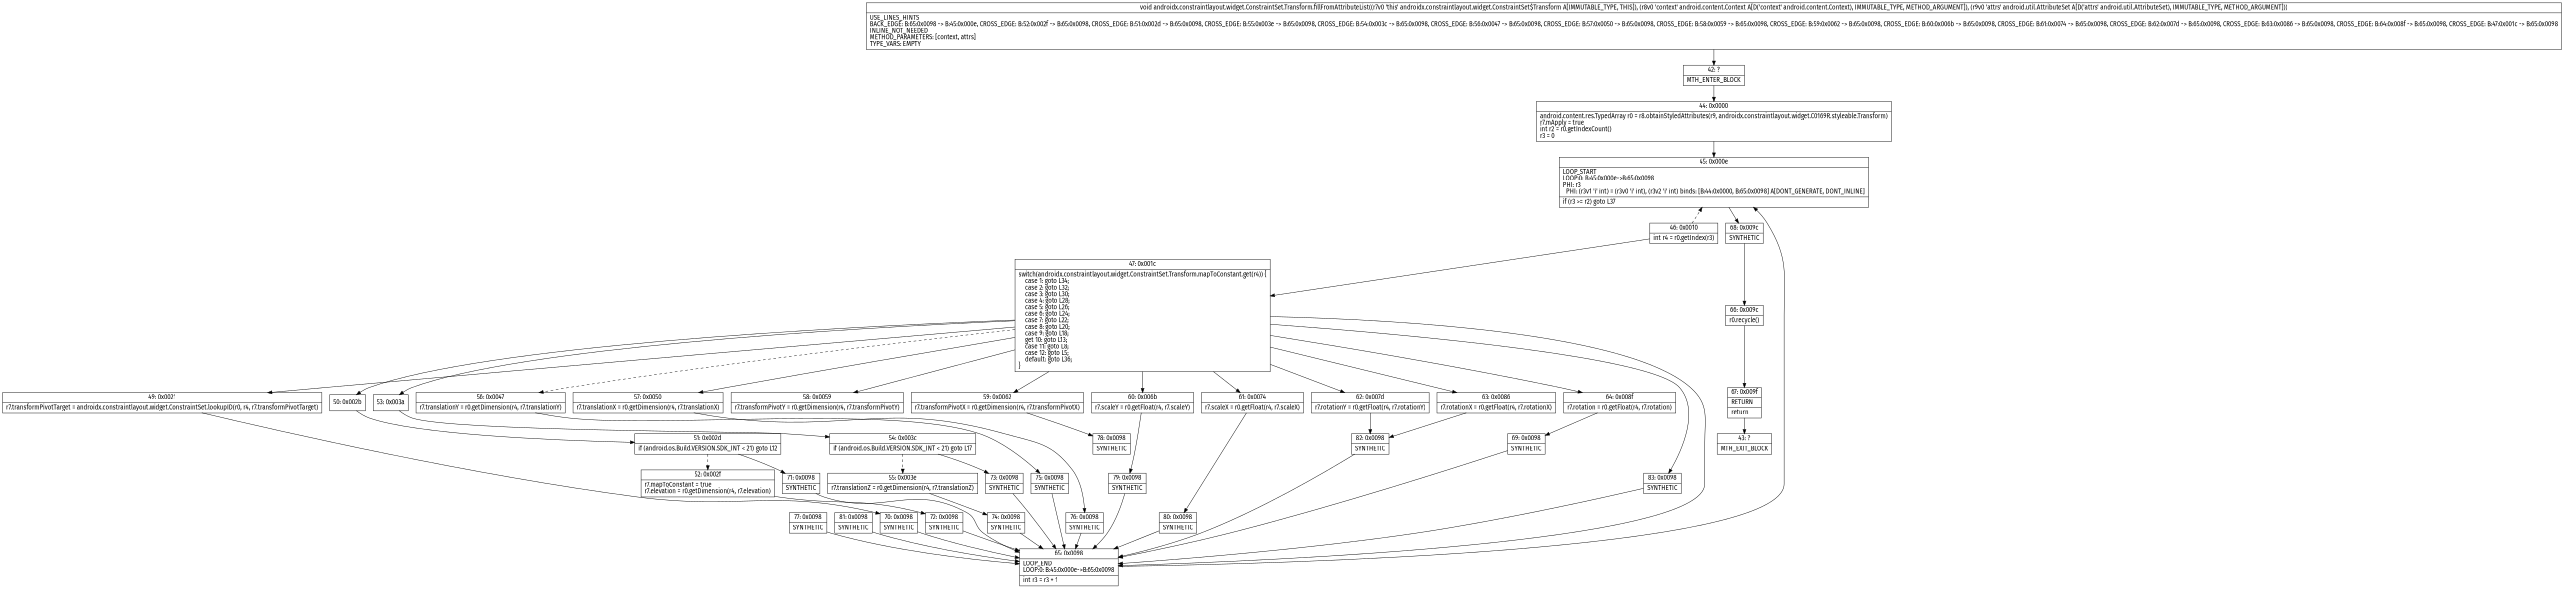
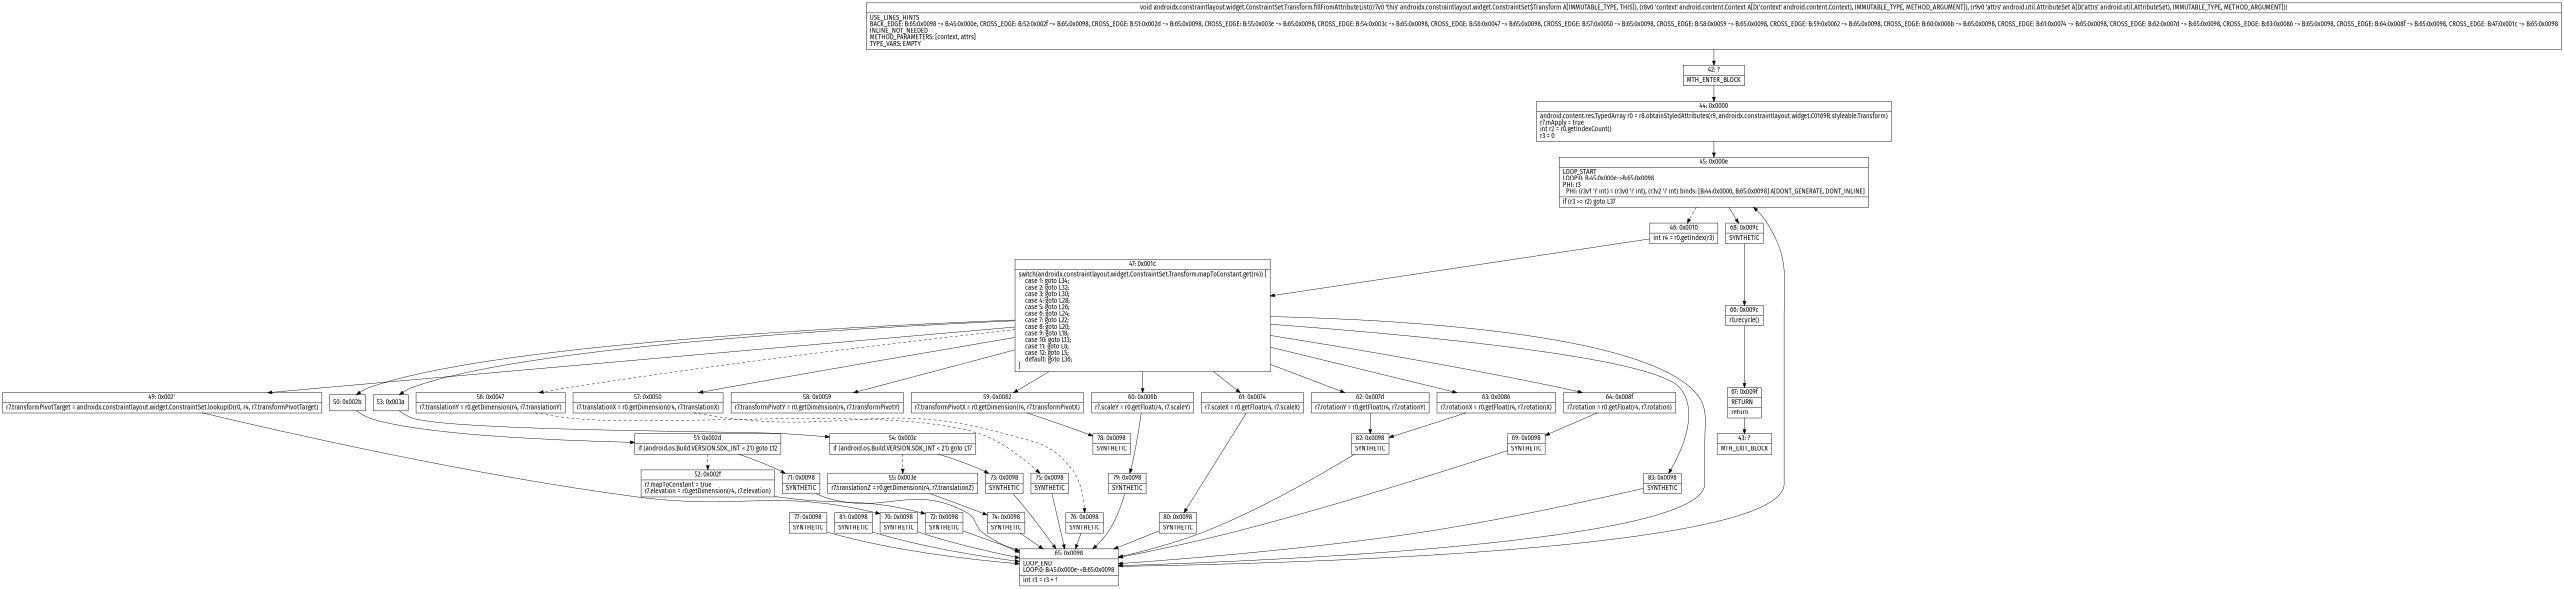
  digraph {
    fontname="Fira Sans"
    node [fontname="Fira Sans" shape=record]
    edge [fontname="Fira Sans"]
    n1 [label="{42\:\ ?|MTH_ENTER_BLOCK\l}"]
    n2 [label="{44\:\ 0x0000|android.content.res.TypedArray r0 = r8.obtainStyledAttributes(r9, androidx.constraintlayout.widget.C0169R.styleable.Transform)\lr7.mApply = true\lint r2 = r0.getIndexCount()\lr3 = 0\l}"]
    n3 [label="{45\:\ 0x000e|LOOP_START\lLOOP:0: B:45:0x000e\-\>B:65:0x0098\lPHI: r3 \l  PHI: (r3v1 'i' int) = (r3v0 'i' int), (r3v2 'i' int) binds: [B:44:0x0000, B:65:0x0098] A[DONT_GENERATE, DONT_INLINE]\l|if (r3 \>= r2) goto L37\l}"]
    n4 [label="{46\:\ 0x0010|int r4 = r0.getIndex(r3)\l}"]
    n5 [label="{68\:\ 0x009c|SYNTHETIC\l}"]
-   n6 [label="{47\:\ 0x001c|switch(androidx.constraintlayout.widget.ConstraintSet.Transform.mapToConstant.get(r4)) \{\l    case 1: goto L34;\l    case 2: goto L32;\l    case 3: goto L30;\l    case 4: goto L28;\l    case 5: goto L26;\l    case 6: goto L24;\l    case 7: goto L22;\l    case 8: goto L20;\l    case 9: goto L18;\l    get 10: goto L13;\l    case 11: goto L8;\l    case 12: goto L5;\l    default: goto L36;\l\}\l}"]
+   n6 [label="{47\:\ 0x001c|switch(androidx.constraintlayout.widget.ConstraintSet.Transform.mapToConstant.get(r4)) \{\l    case 1: goto L34;\l    case 2: goto L32;\l    case 3: goto L30;\l    case 4: goto L28;\l    case 5: goto L26;\l    case 6: goto L24;\l    case 7: goto L22;\l    case 8: goto L20;\l    case 9: goto L18;\l    case 10: goto L13;\l    case 11: goto L8;\l    case 12: goto L5;\l    default: goto L36;\l\}\l}"]
    n7 [label="{66\:\ 0x009c|r0.recycle()\l}"]
    n8 [label="{49\:\ 0x0021|r7.transformPivotTarget = androidx.constraintlayout.widget.ConstraintSet.lookupID(r0, r4, r7.transformPivotTarget)\l}"]
    n9 [label="{50\:\ 0x002b}"]
    n10 [label="{53\:\ 0x003a}"]
    n11 [label="{56\:\ 0x0047|r7.translationY = r0.getDimension(r4, r7.translationY)\l}"]
    n12 [label="{57\:\ 0x0050|r7.translationX = r0.getDimension(r4, r7.translationX)\l}"]
    n13 [label="{58\:\ 0x0059|r7.transformPivotY = r0.getDimension(r4, r7.transformPivotY)\l}"]
    n14 [label="{59\:\ 0x0062|r7.transformPivotX = r0.getDimension(r4, r7.transformPivotX)\l}"]
    n15 [label="{60\:\ 0x006b|r7.scaleY = r0.getFloat(r4, r7.scaleY)\l}"]
    n16 [label="{61\:\ 0x0074|r7.scaleX = r0.getFloat(r4, r7.scaleX)\l}"]
    n17 [label="{62\:\ 0x007d|r7.rotationY = r0.getFloat(r4, r7.rotationY)\l}"]
    n18 [label="{63\:\ 0x0086|r7.rotationX = r0.getFloat(r4, r7.rotationX)\l}"]
    n19 [label="{64\:\ 0x008f|r7.rotation = r0.getFloat(r4, r7.rotation)\l}"]
    n20 [label="{83\:\ 0x0098|SYNTHETIC\l}"]
    n21 [label="{65\:\ 0x0098|LOOP_END\lLOOP:0: B:45:0x000e\-\>B:65:0x0098\l|int r3 = r3 + 1\l}"]
    n22 [label="{70\:\ 0x0098|SYNTHETIC\l}"]
    n23 [label="{51\:\ 0x002d|if (android.os.Build.VERSION.SDK_INT \< 21) goto L12\l}"]
    n24 [label="{54\:\ 0x003c|if (android.os.Build.VERSION.SDK_INT \< 21) goto L17\l}"]
    n25 [label="{75\:\ 0x0098|SYNTHETIC\l}"]
    n26 [label="{76\:\ 0x0098|SYNTHETIC\l}"]
    n27 [label="{78\:\ 0x0098|SYNTHETIC\l}"]
    n28 [label="{79\:\ 0x0098|SYNTHETIC\l}"]
    n29 [label="{80\:\ 0x0098|SYNTHETIC\l}"]
    n30 [label="{82\:\ 0x0098|SYNTHETIC\l}"]
    n31 [label="{69\:\ 0x0098|SYNTHETIC\l}"]
    n32 [label="{52\:\ 0x002f|r7.mapToConstant = true\lr7.elevation = r0.getDimension(r4, r7.elevation)\l}"]
    n33 [label="{71\:\ 0x0098|SYNTHETIC\l}"]
    n34 [label="{72\:\ 0x0098|SYNTHETIC\l}"]
    n35 [label="{55\:\ 0x003e|r7.translationZ = r0.getDimension(r4, r7.translationZ)\l}"]
    n36 [label="{73\:\ 0x0098|SYNTHETIC\l}"]
    n37 [label="{74\:\ 0x0098|SYNTHETIC\l}"]
    n38 [label="{77\:\ 0x0098|SYNTHETIC\l}"]
    n39 [label="{81\:\ 0x0098|SYNTHETIC\l}"]
    n40 [label="{67\:\ 0x009f|RETURN\l|return\l}"]
    n41 [label="{43\:\ ?|MTH_EXIT_BLOCK\l}"]
    n42 [label="{void androidx.constraintlayout.widget.ConstraintSet.Transform.fillFromAttributeList((r7v0 'this' androidx.constraintlayout.widget.ConstraintSet$Transform A[IMMUTABLE_TYPE, THIS]), (r8v0 'context' android.content.Context A[D('context' android.content.Context), IMMUTABLE_TYPE, METHOD_ARGUMENT]), (r9v0 'attrs' android.util.AttributeSet A[D('attrs' android.util.AttributeSet), IMMUTABLE_TYPE, METHOD_ARGUMENT]))  | USE_LINES_HINTS\lBACK_EDGE: B:65:0x0098 \-\> B:45:0x000e, CROSS_EDGE: B:52:0x002f \-\> B:65:0x0098, CROSS_EDGE: B:51:0x002d \-\> B:65:0x0098, CROSS_EDGE: B:55:0x003e \-\> B:65:0x0098, CROSS_EDGE: B:54:0x003c \-\> B:65:0x0098, CROSS_EDGE: B:56:0x0047 \-\> B:65:0x0098, CROSS_EDGE: B:57:0x0050 \-\> B:65:0x0098, CROSS_EDGE: B:58:0x0059 \-\> B:65:0x0098, CROSS_EDGE: B:59:0x0062 \-\> B:65:0x0098, CROSS_EDGE: B:60:0x006b \-\> B:65:0x0098, CROSS_EDGE: B:61:0x0074 \-\> B:65:0x0098, CROSS_EDGE: B:62:0x007d \-\> B:65:0x0098, CROSS_EDGE: B:63:0x0086 \-\> B:65:0x0098, CROSS_EDGE: B:64:0x008f \-\> B:65:0x0098, CROSS_EDGE: B:47:0x001c \-\> B:65:0x0098\lINLINE_NOT_NEEDED\lMETHOD_PARAMETERS: [context, attrs]\lTYPE_VARS: EMPTY\l}"]
    n1 -> n2
    n2 -> n3
-   n4 -> n3 [style=dashed]
+   n3 -> n4 [style=dashed]
    n3 -> n5
    n4 -> n6
    n5 -> n7
    n6 -> n8
    n6 -> n9
    n6 -> n10
    n6 -> n11 [style=dashed]
    n6 -> n12
    n6 -> n13
    n6 -> n14
    n6 -> n15
    n6 -> n16
    n6 -> n17
    n6 -> n18
    n6 -> n19
    n6 -> n20
    n6 -> n21
    n7 -> n40
    n8 -> n22
    n9 -> n23
    n10 -> n24
-   n11 -> n25
-   n12 -> n26
+   n11 -> n25 [style=dashed]
+   n12 -> n26 [style=dashed]
    n14 -> n27
    n15 -> n28
    n16 -> n29
    n17 -> n30
    n18 -> n30
    n19 -> n31
    n20 -> n21
    n21 -> n3
    n22 -> n21
    n23 -> n32 [style=dashed]
    n23 -> n33
    n24 -> n35 [style=dashed]
    n24 -> n36
    n25 -> n21
    n26 -> n21
    n28 -> n21
    n29 -> n21
    n30 -> n21
    n31 -> n21
    n32 -> n34
    n33 -> n21
    n34 -> n21
    n35 -> n37
    n36 -> n21
    n37 -> n21
    n38 -> n21
    n39 -> n21
    n40 -> n41
    n42 -> n1
  }
